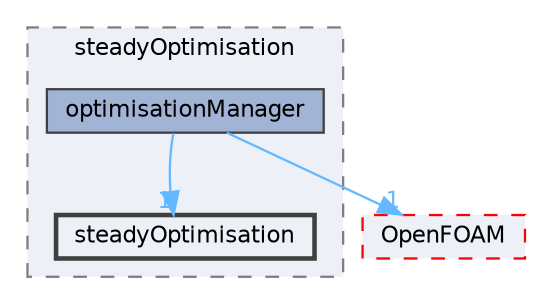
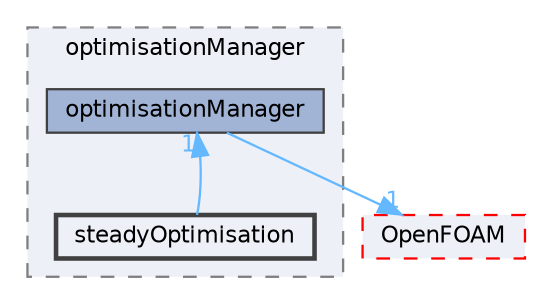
  digraph {
    compound=true
    node [color=grey25 fillcolor="#edf0f7" fontname=Helvetica fontsize=10 shape=box]
    edge [color=steelblue1 fontcolor=steelblue1 fontname=Helvetica fontsize=10 headlabel=1 labeldistance=1.5 labelfontname=Helvetica labelfontsize=10]
    n1 [fillcolor="#a2b4d6" height=0.2 label=optimisationManager style=filled width=0.4]
    n2 [height=0.2 label=steadyOptimisation style="filled,bold" width=0.4]
    n3 [color=red height=0.2 label=OpenFOAM style="filled,dashed" width=0.4]
    subgraph cluster_1 {
      bgcolor="#edf0f7"
      fontname=Helvetica
      fontsize=10
-     label=steadyOptimisation
+     label=optimisationManager
      pencolor=grey50
      style="filled,dashed"
      n1
      n2
    }
    n1 -> n3
-   n1 -> n2
+   n2 -> n1
  }
